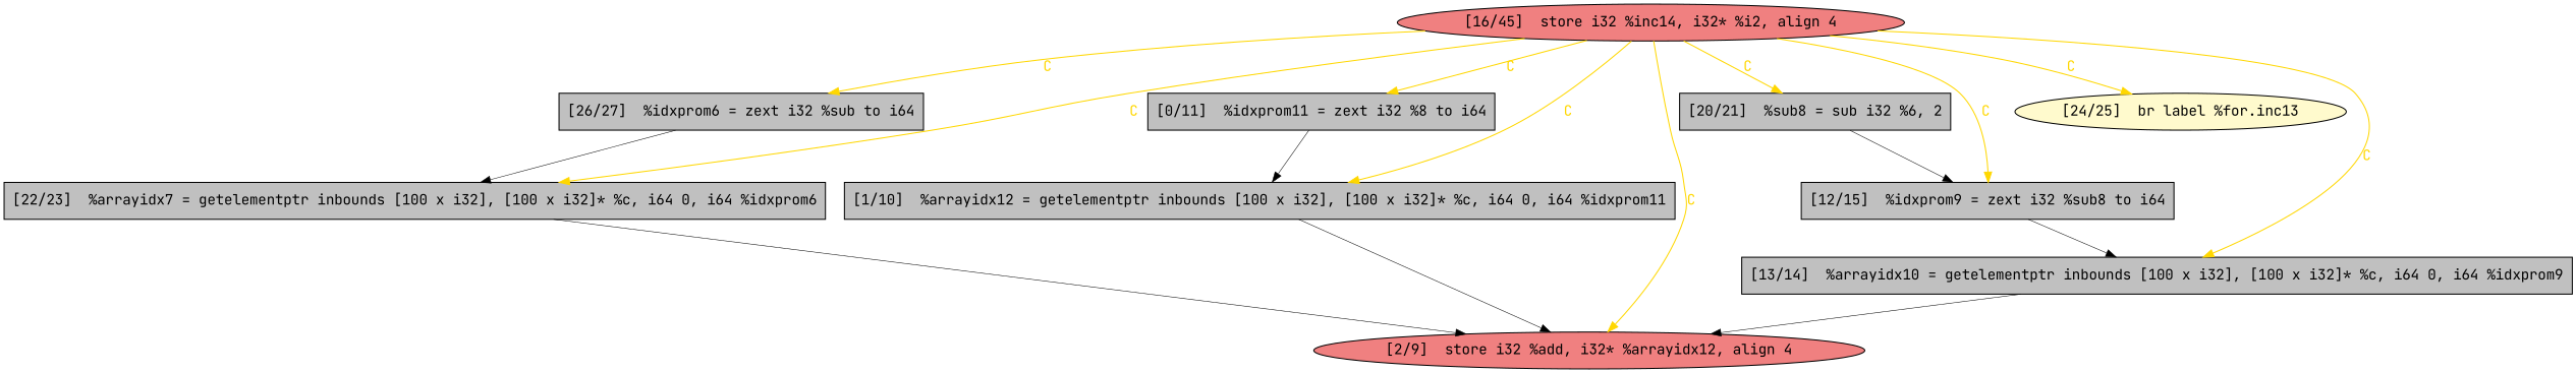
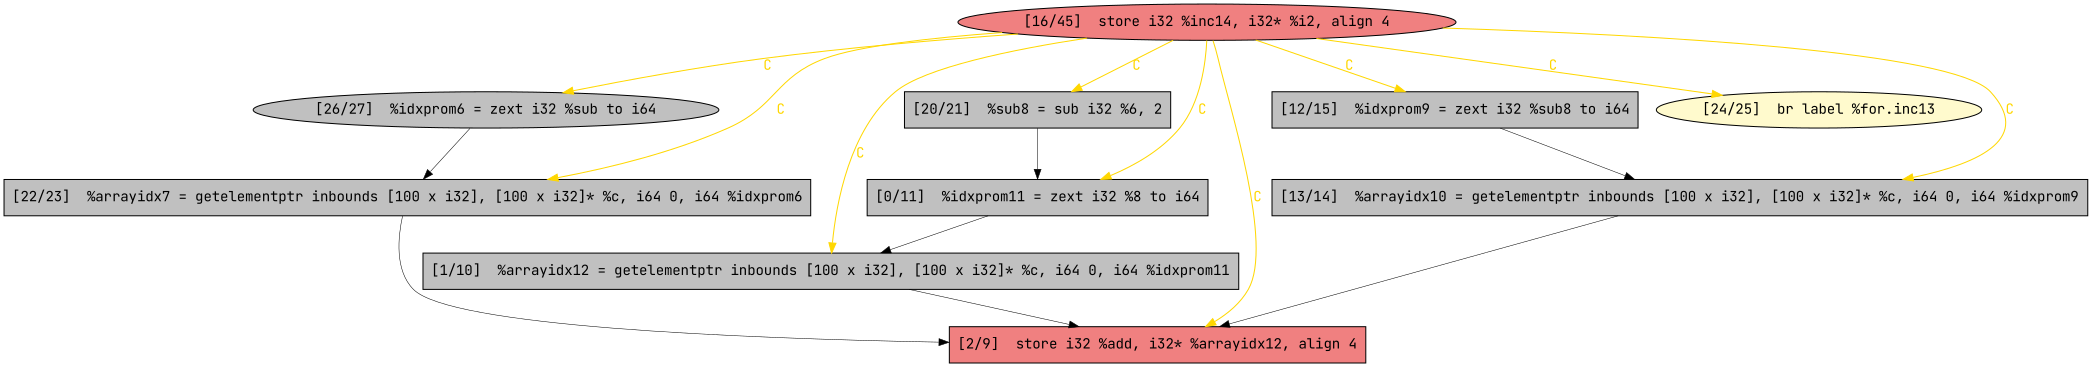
  digraph {
    fontname="JetBrains Mono"
    node [fillcolor=grey fontname="JetBrains Mono" shape=rectangle style=filled]
    edge [color=gold fontcolor=gold fontname="JetBrains Mono" penwidth=1.0 style=solid]
-   n1 [label="[26/27]  %idxprom6 = zext i32 %sub to i64"]
+   n1 [label="[26/27]  %idxprom6 = zext i32 %sub to i64" shape=ellipse]
    n2 [label="[22/23]  %arrayidx7 = getelementptr inbounds [100 x i32], [100 x i32]* %c, i64 0, i64 %idxprom6"]
    n3 [label="[0/11]  %idxprom11 = zext i32 %8 to i64"]
    n4 [label="[1/10]  %arrayidx12 = getelementptr inbounds [100 x i32], [100 x i32]* %c, i64 0, i64 %idxprom11"]
-   n5 [fillcolor=lightcoral label="[2/9]  store i32 %add, i32* %arrayidx12, align 4" shape=ellipse]
+   n5 [fillcolor=lightcoral label="[2/9]  store i32 %add, i32* %arrayidx12, align 4" shape=box]
    n6 [label="[12/15]  %idxprom9 = zext i32 %sub8 to i64"]
    n7 [label="[13/14]  %arrayidx10 = getelementptr inbounds [100 x i32], [100 x i32]* %c, i64 0, i64 %idxprom9"]
    n8 [fillcolor=lightcoral label="[16/45]  store i32 %inc14, i32* %i2, align 4" shape=ellipse]
    n9 [fillcolor=lemonchiffon label="[24/25]  br label %for.inc13" shape=ellipse]
    n10 [label="[20/21]  %sub8 = sub i32 %6, 2"]
    n1 -> n2 [color=black fontcolor=black penwidth=0.5]
    n2 -> n5 [color=black fontcolor=black penwidth=0.5]
    n3 -> n4 [color=black fontcolor=black penwidth=0.5]
    n4 -> n5 [color=black fontcolor=black penwidth=0.5]
    n6 -> n7 [color=black fontcolor=black penwidth=0.5]
    n7 -> n5 [color=black fontcolor=black penwidth=0.5]
    n8 -> n1 [label=C]
    n8 -> n2 [label=C]
    n8 -> n3 [label=C]
    n8 -> n4 [label=C]
    n8 -> n5 [label=C]
    n8 -> n6 [label=C]
    n8 -> n7 [label=C]
    n8 -> n9 [label=C]
    n8 -> n10 [label=C]
-   n10 -> n6 [color=black fontcolor=black penwidth=0.5]
+   n10 -> n3 [color=black fontcolor=black penwidth=0.5]
  }
